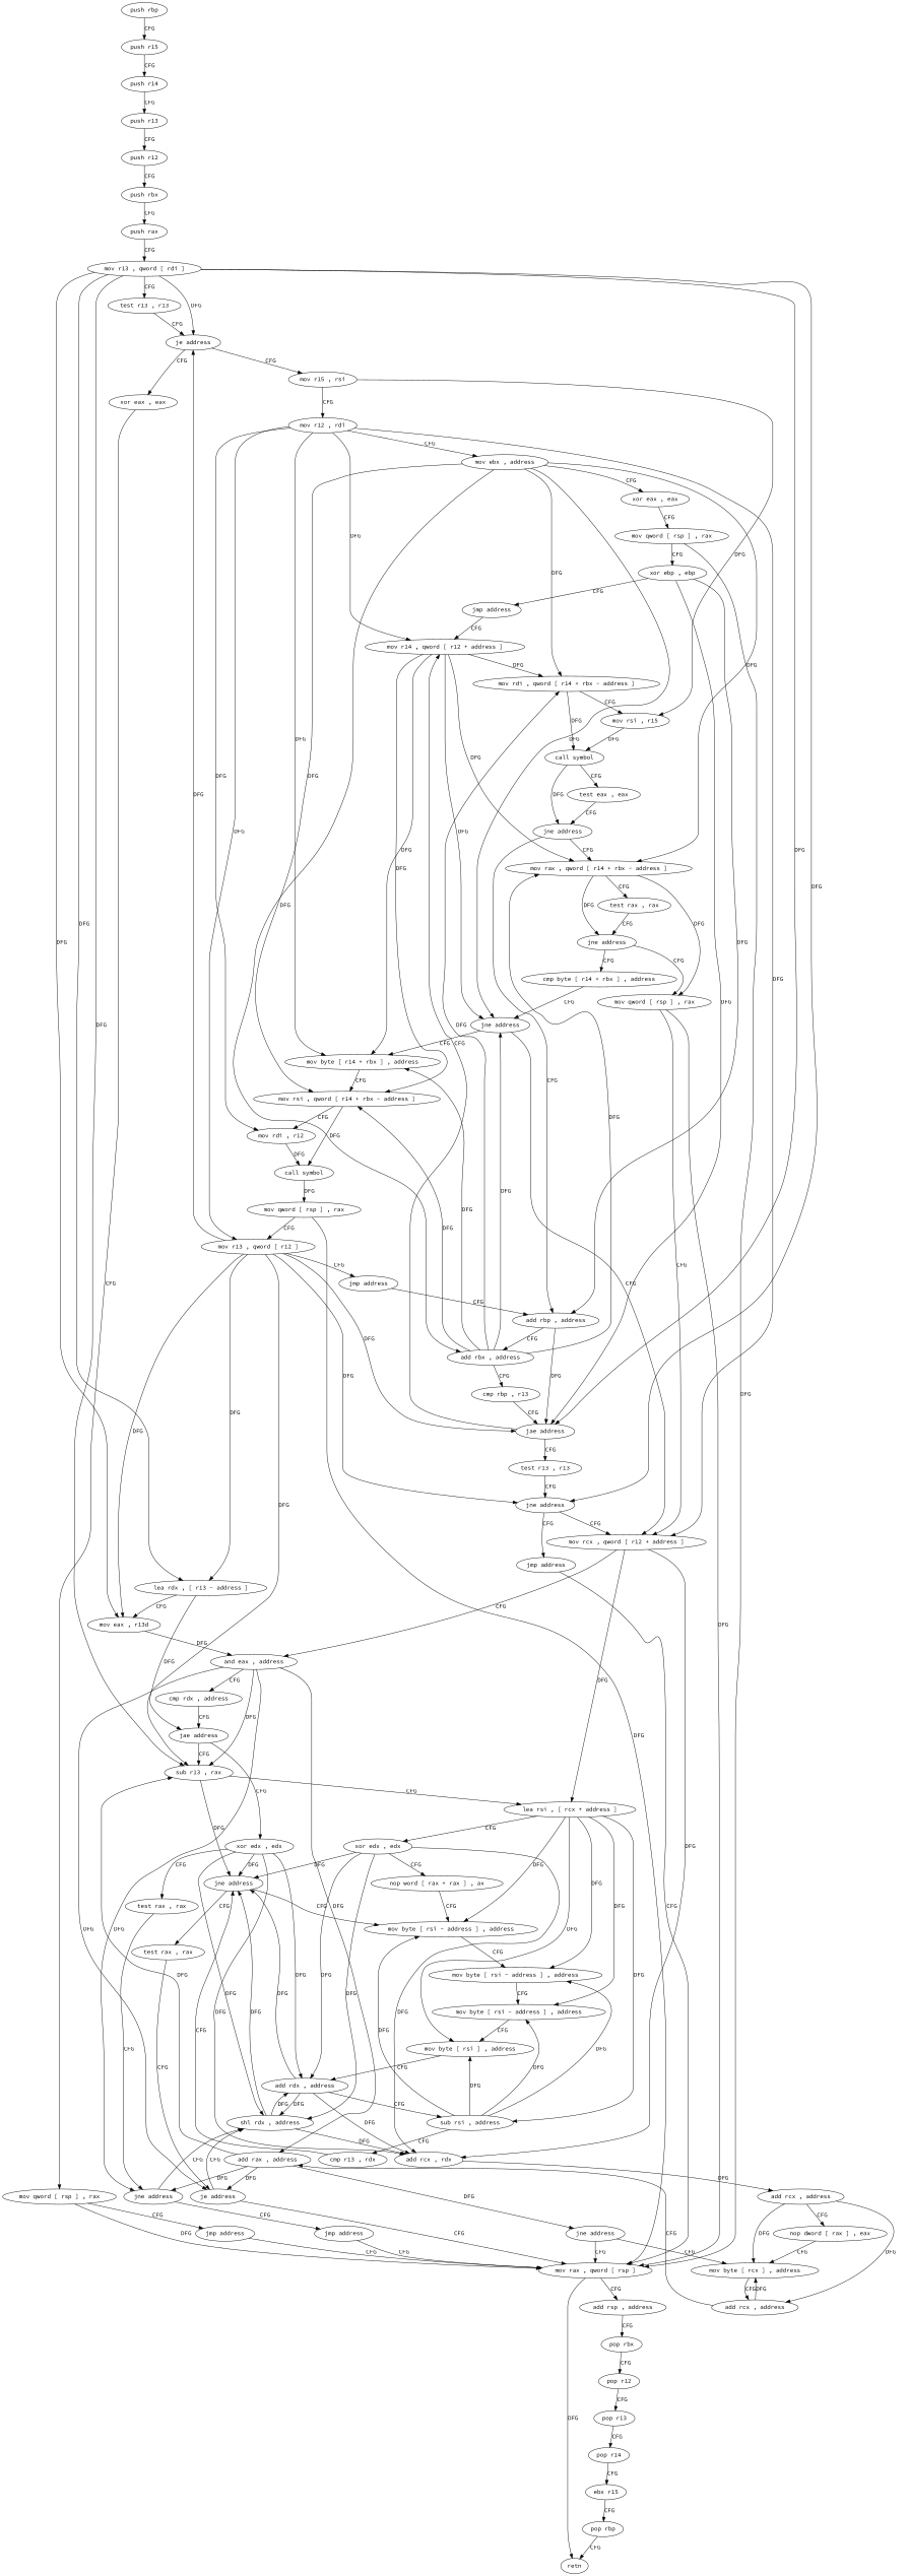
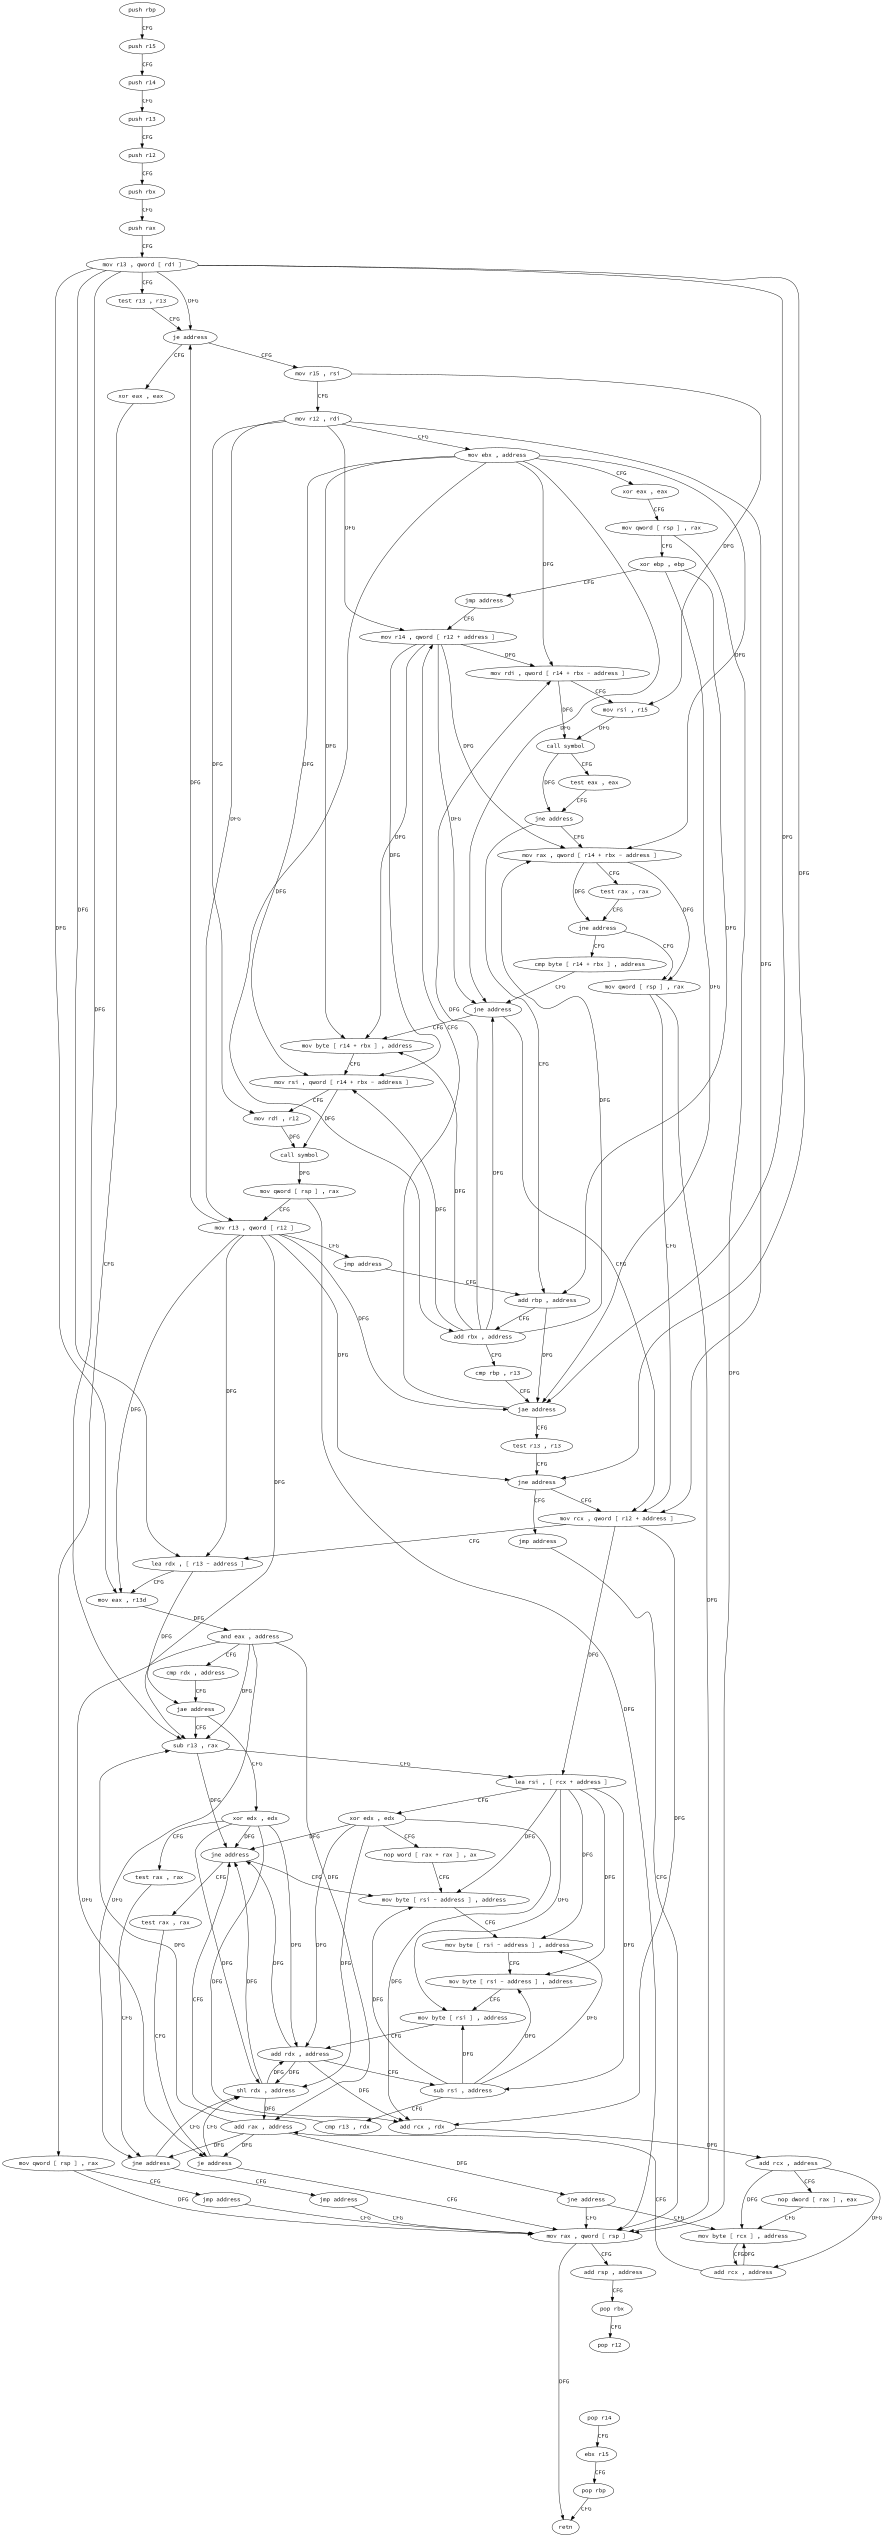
  digraph {
    fontname="Source Code Pro"
    node [fontname="Source Code Pro"]
    edge [fontname="Source Code Pro"]
    n1 [label="push rbp"]
    n2 [label="push r15"]
    n3 [label="push r14"]
    n4 [label="push r13"]
    n5 [label="push r12"]
    n6 [label="push rbx"]
    n7 [label="push rax"]
    n8 [label="mov r13 , qword [ rdi ]"]
    n9 [label="test r13 , r13"]
    n10 [label="je address"]
    n11 [label="jae address"]
    n12 [label="jne address"]
    n13 [label="lea rdx , [ r13 - address ]"]
    n14 [label="mov eax , r13d"]
    n15 [label="sub r13 , rax"]
    n16 [label="xor eax , eax"]
    n17 [label="mov r15 , rsi"]
    n18 [label="mov r14 , qword [ r12 + address ]"]
    n19 [label="test r13 , r13"]
    n20 [label="mov rcx , qword [ r12 + address ]"]
    n21 [label="jmp address"]
    n22 [label="jae address"]
    n23 [label="and eax , address"]
    n24 [label="lea rsi , [ rcx + address ]"]
    n25 [label="jne address"]
    n26 [label="mov qword [ rsp ] , rax"]
    n27 [label="mov r12 , rdi"]
    n28 [label="mov rsi , r15"]
    n29 [label="jmp address"]
    n30 [label="mov rax , qword [ rsp ]"]
    n31 [label="mov ebx , address"]
    n32 [label="mov rdi , r12"]
    n33 [label="mov r13 , qword [ r12 ]"]
    n34 [label="call symbol"]
    n35 [label="add rsp , address"]
    n36 [label=retn]
    n37 [label="pop rbx"]
    n38 [label="xor eax , eax"]
    n39 [label="mov rdi , qword [ r14 + rbx - address ]"]
    n40 [label="mov rax , qword [ r14 + rbx - address ]"]
    n41 [label="add rbx , address"]
    n42 [label="jne address"]
    n43 [label="mov byte [ r14 + rbx ] , address"]
    n44 [label="mov rsi , qword [ r14 + rbx - address ]"]
    n45 [label="add rcx , rdx"]
    n46 [label="call symbol"]
    n47 [label="jmp address"]
    n48 [label="mov qword [ rsp ] , rax"]
    n49 [label="test rax , rax"]
    n50 [label="jne address"]
    n51 [label="mov qword [ rsp ] , rax"]
    n52 [label="cmp rbp , r13"]
    n53 [label="xor ebp , ebp"]
    n54 [label="jmp address"]
    n55 [label="add rbp , address"]
    n56 [label="pop r12"]
-   n57 [label="pop r13"]
    n58 [label="pop r14"]
    n59 [label="ebx r15"]
    n60 [label="pop rbp"]
    n61 [label="test eax , eax"]
    n62 [label="jne address"]
    n63 [label="cmp byte [ r14 + rbx ] , address"]
    n64 [label="xor edx , edx"]
    n65 [label="mov byte [ rsi - address ] , address"]
    n66 [label="mov byte [ rsi - address ] , address"]
    n67 [label="mov byte [ rsi - address ] , address"]
    n68 [label="mov byte [ rsi ] , address"]
    n69 [label="sub rsi , address"]
    n70 [label="add rcx , address"]
    n71 [label="xor edx , edx"]
    n72 [label="cmp rdx , address"]
    n73 [label="jne address"]
    n74 [label="je address"]
    n75 [label="add rax , address"]
    n76 [label="shl rdx , address"]
    n77 [label="jmp address"]
    n78 [label="jne address"]
    n79 [label="test rax , rax"]
    n80 [label="add rdx , address"]
    n81 [label="test rax , rax"]
    n82 [label="nop word [ rax + rax ] , ax"]
    n83 [label="cmp r13 , rdx"]
    n84 [label="mov qword [ rsp ] , rax"]
    n85 [label="nop dword [ rax ] , eax"]
    n86 [label="mov byte [ rcx ] , address"]
    n87 [label="add rcx , address"]
    n1 -> n2 [label=CFG]
    n2 -> n3 [label=CFG]
    n3 -> n4 [label=CFG]
    n4 -> n5 [label=CFG]
    n5 -> n6 [label=CFG]
    n6 -> n7 [label=CFG]
    n7 -> n8 [label=CFG]
    n8 -> n9 [label=CFG]
    n8 -> n10 [label=DFG]
    n8 -> n11 [label=DFG]
    n8 -> n12 [label=DFG]
    n8 -> n13 [label=DFG]
    n8 -> n14 [label=DFG]
    n8 -> n15 [label=DFG]
    n9 -> n10 [label=CFG]
    n10 -> n16 [label=CFG]
    n10 -> n17 [label=CFG]
    n11 -> n18 [label=CFG]
    n11 -> n19 [label=CFG]
    n12 -> n20 [label=CFG]
    n12 -> n21 [label=CFG]
    n13 -> n14 [label=CFG]
    n13 -> n22 [label=DFG]
    n14 -> n23 [label=DFG]
    n15 -> n24 [label=CFG]
    n15 -> n25 [label=DFG]
    n16 -> n26 [label=CFG]
    n17 -> n27 [label=CFG]
    n17 -> n28 [label=DFG]
    n18 -> n39 [label=DFG]
    n18 -> n40 [label=DFG]
    n18 -> n42 [label=DFG]
    n18 -> n43 [label=DFG]
    n18 -> n44 [label=DFG]
    n19 -> n12 [label=CFG]
-   n20 -> n23 [label=CFG]
+   n20 -> n13 [label=CFG]
    n20 -> n24 [label=DFG]
    n20 -> n45 [label=DFG]
    n21 -> n30 [label=CFG]
    n22 -> n15 [label=CFG]
    n22 -> n71 [label=CFG]
    n23 -> n15 [label=DFG]
    n23 -> n72 [label=CFG]
    n23 -> n73 [label=DFG]
    n23 -> n74 [label=DFG]
    n23 -> n75 [label=DFG]
    n24 -> n64 [label=CFG]
    n24 -> n65 [label=DFG]
    n24 -> n66 [label=DFG]
    n24 -> n67 [label=DFG]
    n24 -> n68 [label=DFG]
    n24 -> n69 [label=DFG]
    n25 -> n65 [label=CFG]
    n25 -> n81 [label=CFG]
    n26 -> n29 [label=CFG]
    n26 -> n30 [label=DFG]
    n27 -> n18 [label=DFG]
    n27 -> n20 [label=DFG]
    n27 -> n31 [label=CFG]
    n27 -> n32 [label=DFG]
    n27 -> n33 [label=DFG]
    n28 -> n34 [label=DFG]
    n29 -> n30 [label=CFG]
    n30 -> n35 [label=CFG]
    n30 -> n36 [label=DFG]
    n31 -> n38 [label=CFG]
    n31 -> n39 [label=DFG]
    n31 -> n40 [label=DFG]
    n31 -> n41 [label=DFG]
    n31 -> n42 [label=DFG]
-   n27 -> n43 [label=DFG]
+   n31 -> n43 [label=DFG]
    n31 -> n44 [label=DFG]
    n32 -> n46 [label=DFG]
    n33 -> n10 [label=DFG]
    n33 -> n11 [label=DFG]
    n33 -> n12 [label=DFG]
    n33 -> n13 [label=DFG]
    n33 -> n14 [label=DFG]
    n33 -> n15 [label=DFG]
    n33 -> n47 [label=CFG]
    n34 -> n61 [label=CFG]
    n34 -> n62 [label=DFG]
    n35 -> n37 [label=CFG]
    n37 -> n56 [label=CFG]
    n38 -> n48 [label=CFG]
    n39 -> n28 [label=CFG]
    n39 -> n34 [label=DFG]
    n40 -> n49 [label=CFG]
    n40 -> n50 [label=DFG]
    n40 -> n51 [label=DFG]
    n41 -> n39 [label=DFG]
    n41 -> n40 [label=DFG]
    n41 -> n42 [label=DFG]
    n41 -> n43 [label=DFG]
    n41 -> n44 [label=DFG]
    n41 -> n52 [label=CFG]
    n42 -> n20 [label=CFG]
    n42 -> n43 [label=CFG]
    n43 -> n44 [label=CFG]
    n44 -> n32 [label=CFG]
    n44 -> n46 [label=DFG]
    n45 -> n70 [label=DFG]
    n46 -> n84 [label=DFG]
    n47 -> n55 [label=CFG]
    n48 -> n30 [label=DFG]
    n48 -> n53 [label=CFG]
    n49 -> n50 [label=CFG]
    n50 -> n51 [label=CFG]
    n50 -> n63 [label=CFG]
    n51 -> n20 [label=CFG]
    n51 -> n30 [label=DFG]
    n52 -> n11 [label=CFG]
    n53 -> n11 [label=DFG]
    n53 -> n54 [label=CFG]
    n53 -> n55 [label=DFG]
    n54 -> n18 [label=CFG]
    n55 -> n11 [label=DFG]
    n55 -> n41 [label=CFG]
-   n56 -> n57 [label=CFG]
-   n57 -> n58 [label=CFG]
    n58 -> n59 [label=CFG]
    n59 -> n60 [label=CFG]
    n60 -> n36 [label=CFG]
    n61 -> n62 [label=CFG]
    n62 -> n40 [label=CFG]
    n62 -> n55 [label=CFG]
    n63 -> n42 [label=CFG]
    n64 -> n25 [label=DFG]
    n64 -> n45 [label=DFG]
    n64 -> n76 [label=DFG]
    n64 -> n80 [label=DFG]
    n64 -> n82 [label=CFG]
    n65 -> n66 [label=CFG]
    n66 -> n67 [label=CFG]
    n67 -> n68 [label=CFG]
    n68 -> n80 [label=CFG]
    n69 -> n65 [label=DFG]
    n69 -> n66 [label=DFG]
    n69 -> n67 [label=DFG]
    n69 -> n68 [label=DFG]
    n69 -> n83 [label=CFG]
    n70 -> n85 [label=CFG]
    n70 -> n86 [label=DFG]
    n70 -> n87 [label=DFG]
    n71 -> n25 [label=DFG]
    n71 -> n45 [label=DFG]
    n71 -> n76 [label=DFG]
    n71 -> n79 [label=CFG]
    n71 -> n80 [label=DFG]
    n72 -> n22 [label=CFG]
    n73 -> n76 [label=CFG]
    n73 -> n77 [label=CFG]
    n74 -> n30 [label=CFG]
    n74 -> n76 [label=CFG]
    n75 -> n15 [label=DFG]
    n75 -> n73 [label=DFG]
    n75 -> n74 [label=DFG]
    n75 -> n78 [label=DFG]
    n76 -> n25 [label=DFG]
-   n76 -> n45 [label=DFG]
+   n76 -> n75 [label=DFG]
    n76 -> n80 [label=DFG]
    n77 -> n30 [label=CFG]
    n78 -> n30 [label=CFG]
    n78 -> n86 [label=CFG]
    n79 -> n73 [label=CFG]
    n80 -> n25 [label=DFG]
    n80 -> n45 [label=DFG]
    n80 -> n69 [label=CFG]
    n80 -> n76 [label=DFG]
    n81 -> n74 [label=CFG]
    n82 -> n65 [label=CFG]
    n83 -> n25 [label=CFG]
    n84 -> n30 [label=DFG]
    n84 -> n33 [label=CFG]
    n85 -> n86 [label=CFG]
    n86 -> n87 [label=CFG]
    n87 -> n75 [label=CFG]
    n87 -> n86 [label=DFG]
  }
